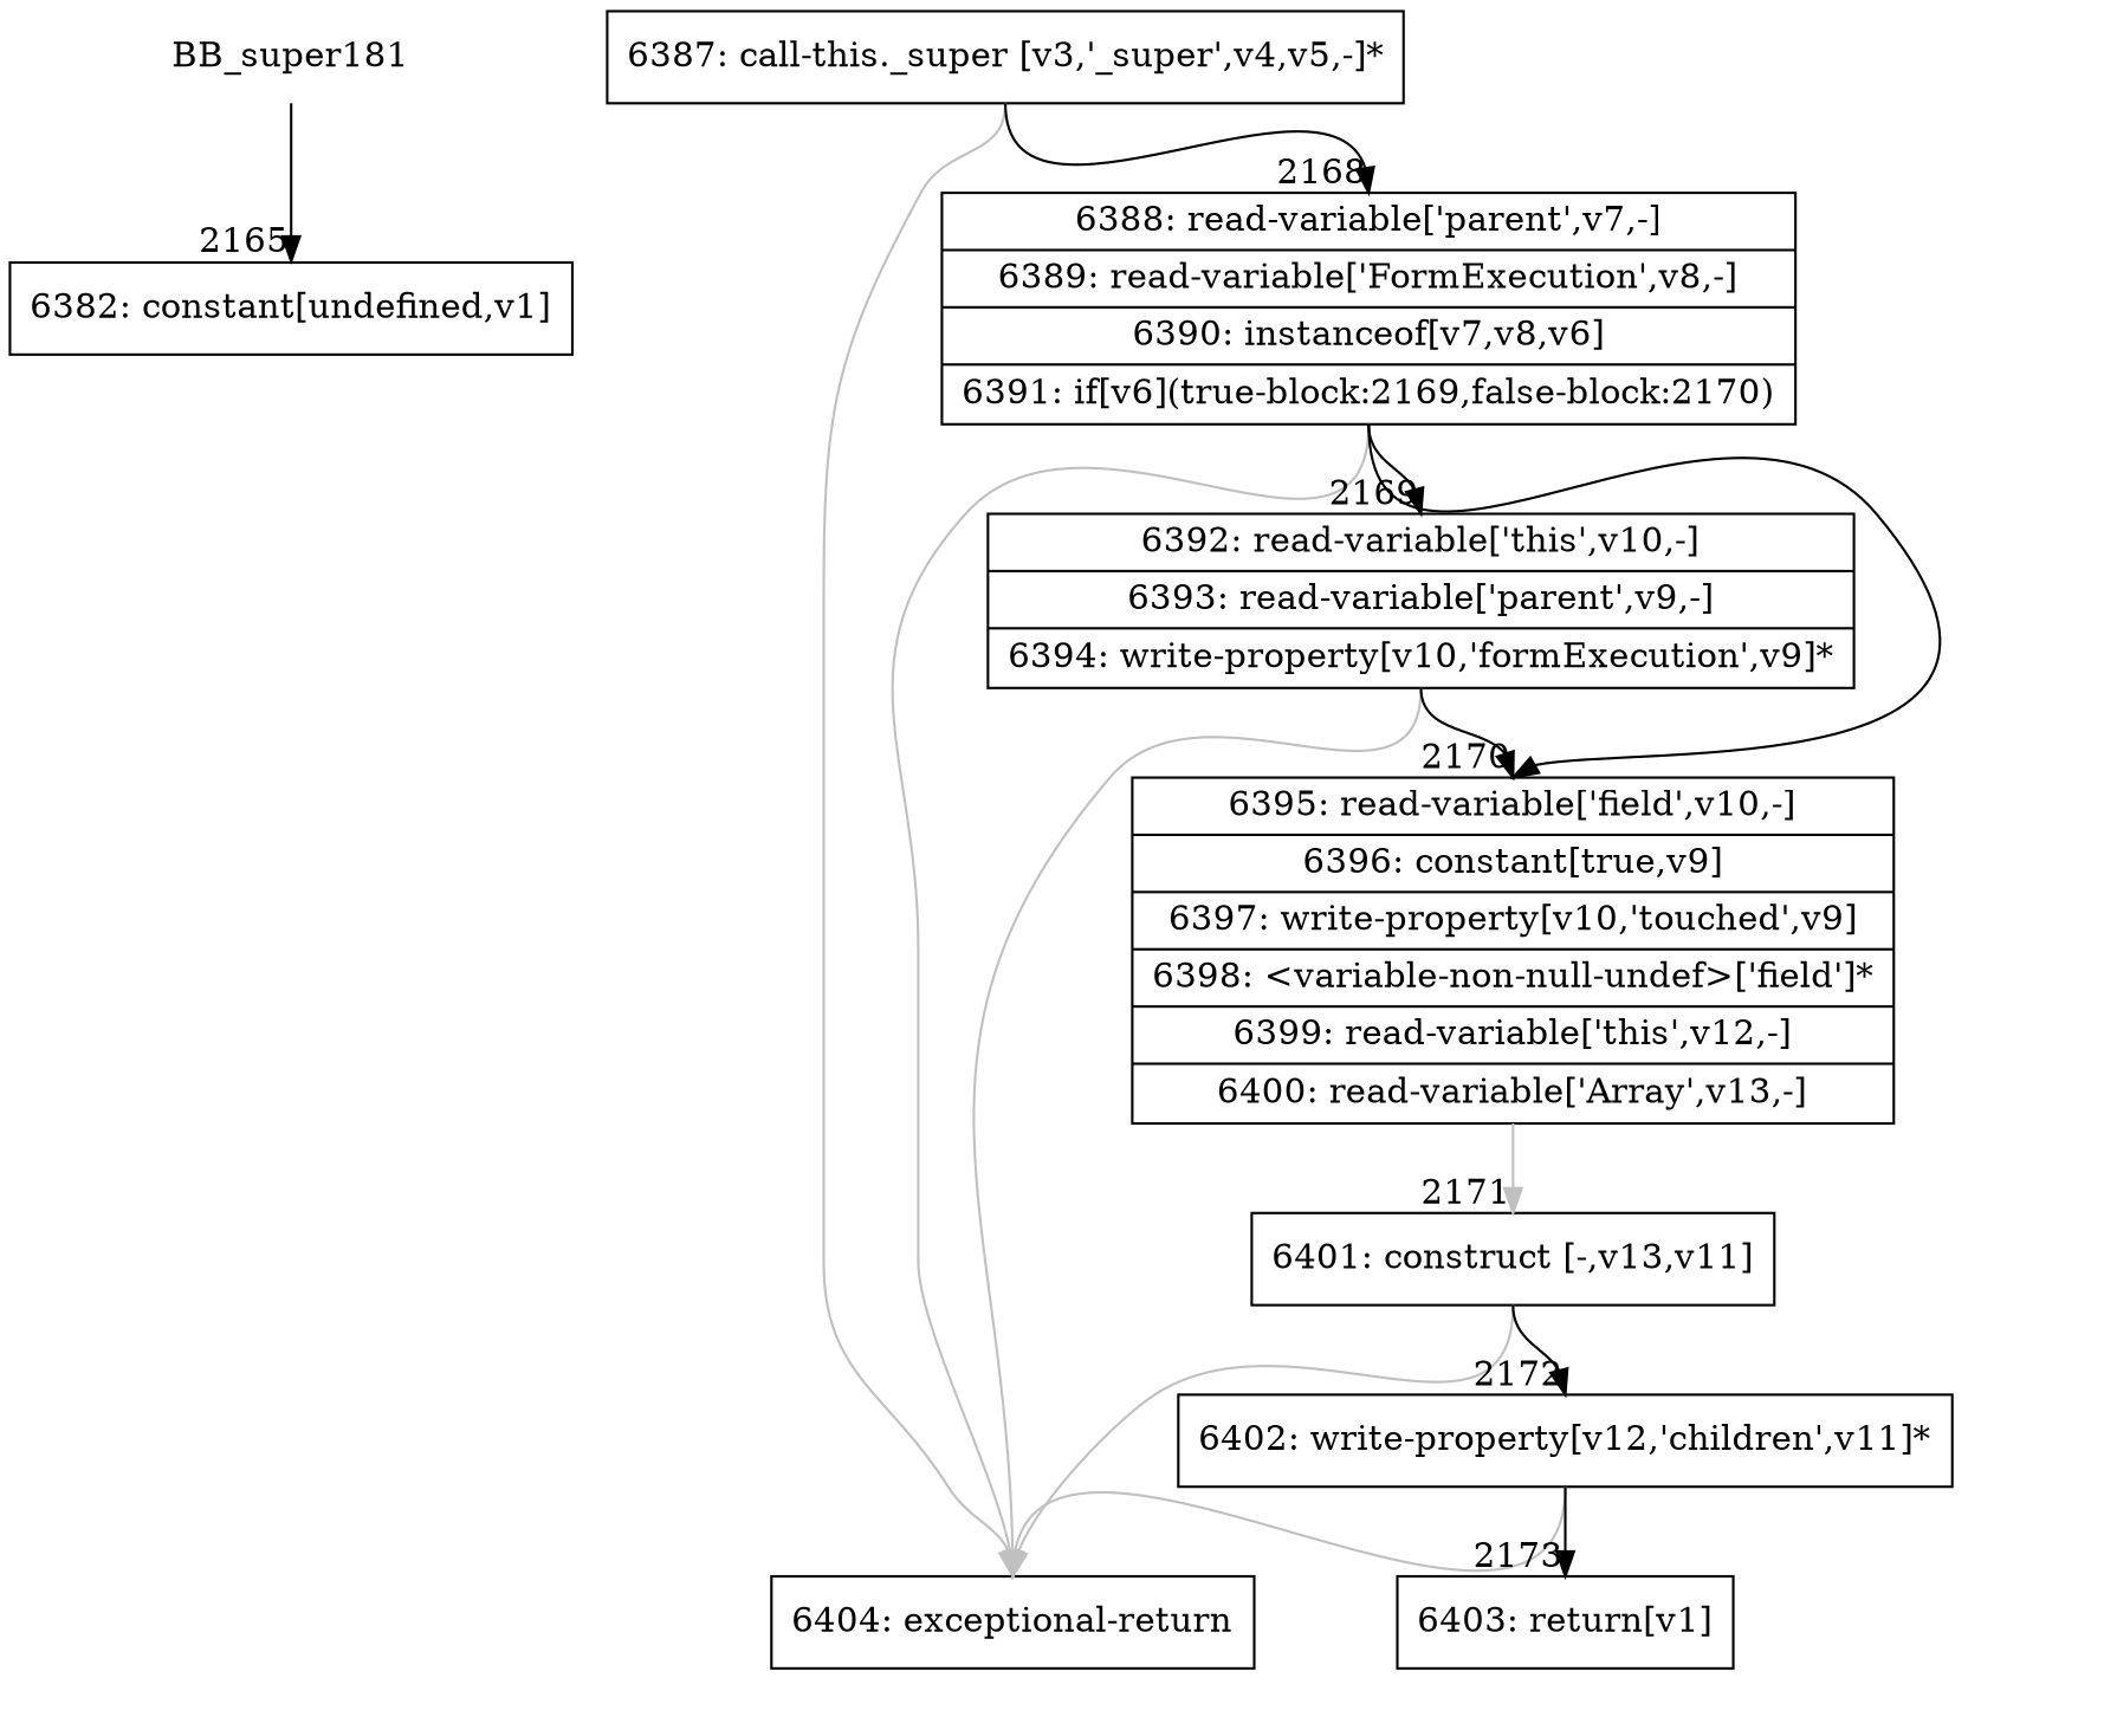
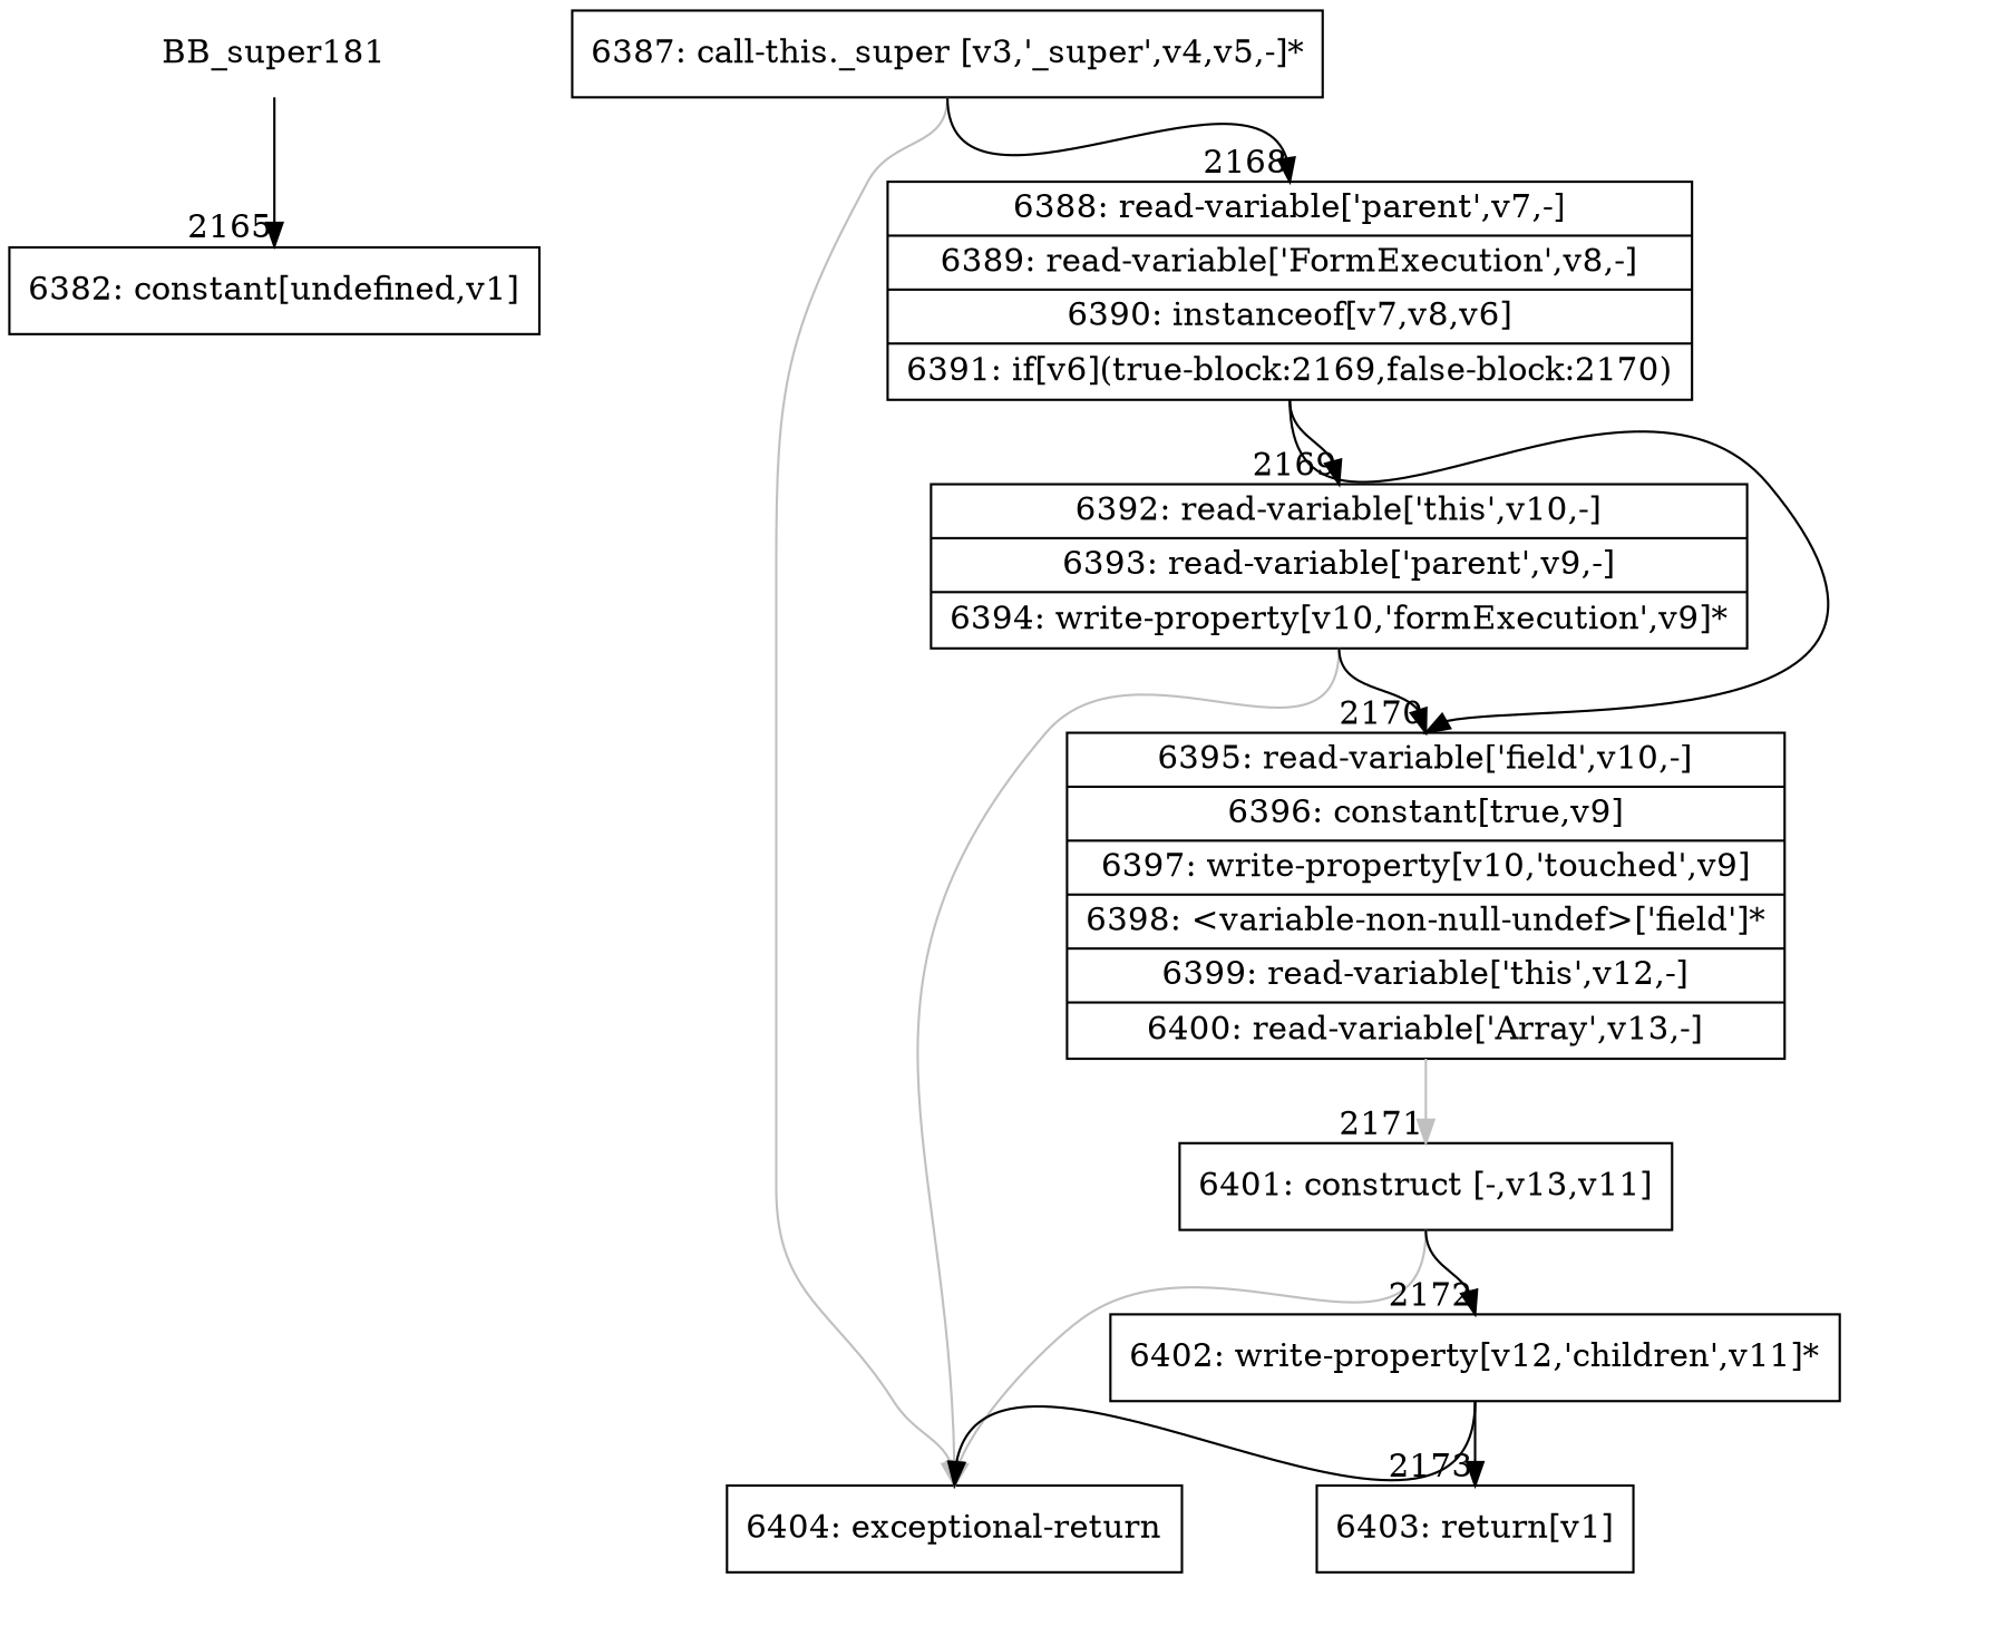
  digraph {
    rankdir=TD
    node [shape=record]
    edge [headport=n tailport=s]
    n1 [label=BB_super181 shape=none]
    n2 [label="{6382: constant[undefined,v1]}"]
    n3 [label="{6387: call-this._super [v3,'_super',v4,v5,-]*}"]
    n4 [label="{6404: exceptional-return}"]
    n5 [label="{6388: read-variable['parent',v7,-]|6389: read-variable['FormExecution',v8,-]|6390: instanceof[v7,v8,v6]|6391: if[v6](true-block:2169,false-block:2170)}"]
    n6 [label="{6392: read-variable['this',v10,-]|6393: read-variable['parent',v9,-]|6394: write-property[v10,'formExecution',v9]*}"]
    n7 [label="{6395: read-variable['field',v10,-]|6396: constant[true,v9]|6397: write-property[v10,'touched',v9]|6398: \<variable-non-null-undef\>['field']*|6399: read-variable['this',v12,-]|6400: read-variable['Array',v13,-]}"]
    n8 [label="{6401: construct [-,v13,v11]}"]
    n9 [label="{6402: write-property[v12,'children',v11]*}"]
    n10 [label="{6403: return[v1]}"]
    n1 -> n2 [headlabel="    2165"]
    n3 -> n4 [color=gray]
    n3 -> n5 [headlabel="      2168"]
-   n5 -> n4 [color=gray]
    n5 -> n6 [headlabel="      2169"]
    n5 -> n7 [headlabel="      2170"]
    n6 -> n4 [color=gray]
    n6 -> n7
    n7 -> n8 [color=gray headlabel="      2171"]
    n8 -> n4 [color=gray]
    n8 -> n9 [headlabel="      2172"]
-   n9 -> n4 [color=gray]
+   n9 -> n4 [color=black]
    n9 -> n10 [headlabel="      2173"]
  }
